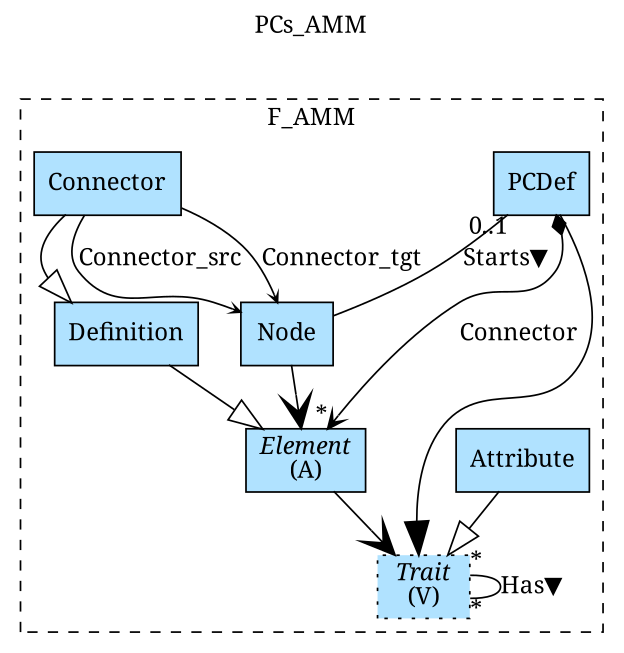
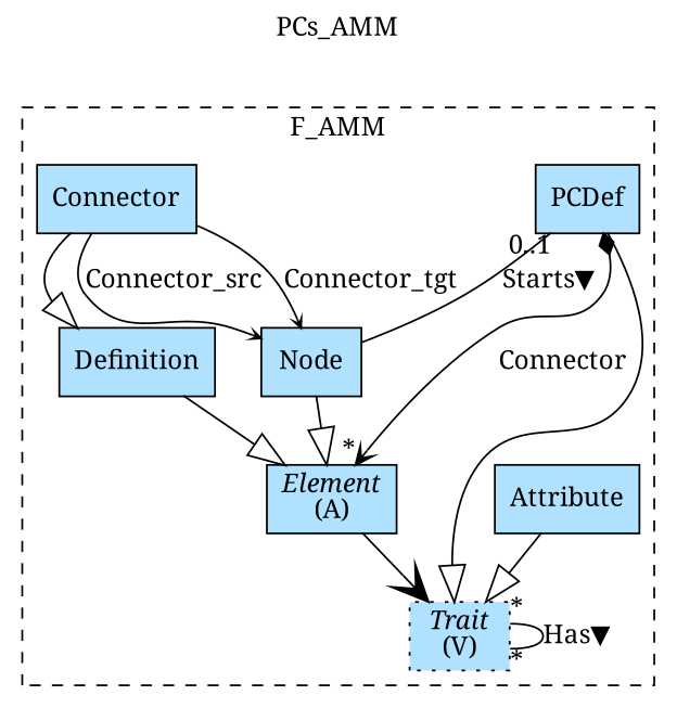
  digraph {
    fontname="Noto Serif"
    label=PCs_AMM
    labelfontsize=12
    labelloc=tl
    node [fillcolor=lightskyblue1 fontname="Noto Serif" shape=record style=filled]
    edge [arrowhead=onormal arrowsize=2.0 fontname="Noto Serif"]
    n1 [label=Attribute]
    n2 [label=<{<I>Trait</I><br/>(V)}> style="filled,dotted"]
    n3 [label=<{<I>Element</I><br/>(A)}>]
    n4 [label=PCDef]
    n5 [label="Node"]
    n6 [label=Connector]
    n7 [label=Definition]
    subgraph cluster_1 {
      label=F_AMM
      style=dashed
      n1
      n2
      n3
      n4
      n5
      n6
      n7
    }
    n1 -> n2
    n2 -> n2 [dir=none headlabel="*" label="Has▼" taillabel="*" arrowhead="" arrowsize=""]
    n3 -> n2 [arrowhead=vee]
-   n4 -> n2 [arrowhead=normal]
+   n4 -> n2
    n4 -> n3 [arrowhead=vee arrowtail=diamond dir=both headlabel="*" label=Connector arrowsize=""]
    n4 -> n5 [dir=none label="Starts▼" taillabel="0..1" arrowhead="" arrowsize=""]
-   n5 -> n3 [arrowhead=vee]
+   n5 -> n3
    n6 -> n5 [arrowhead=vee arrowsize=.5 label=Connector_src]
    n6 -> n5 [arrowhead=vee arrowsize=.5 label=Connector_tgt]
    n6 -> n7
    n7 -> n3
  }
